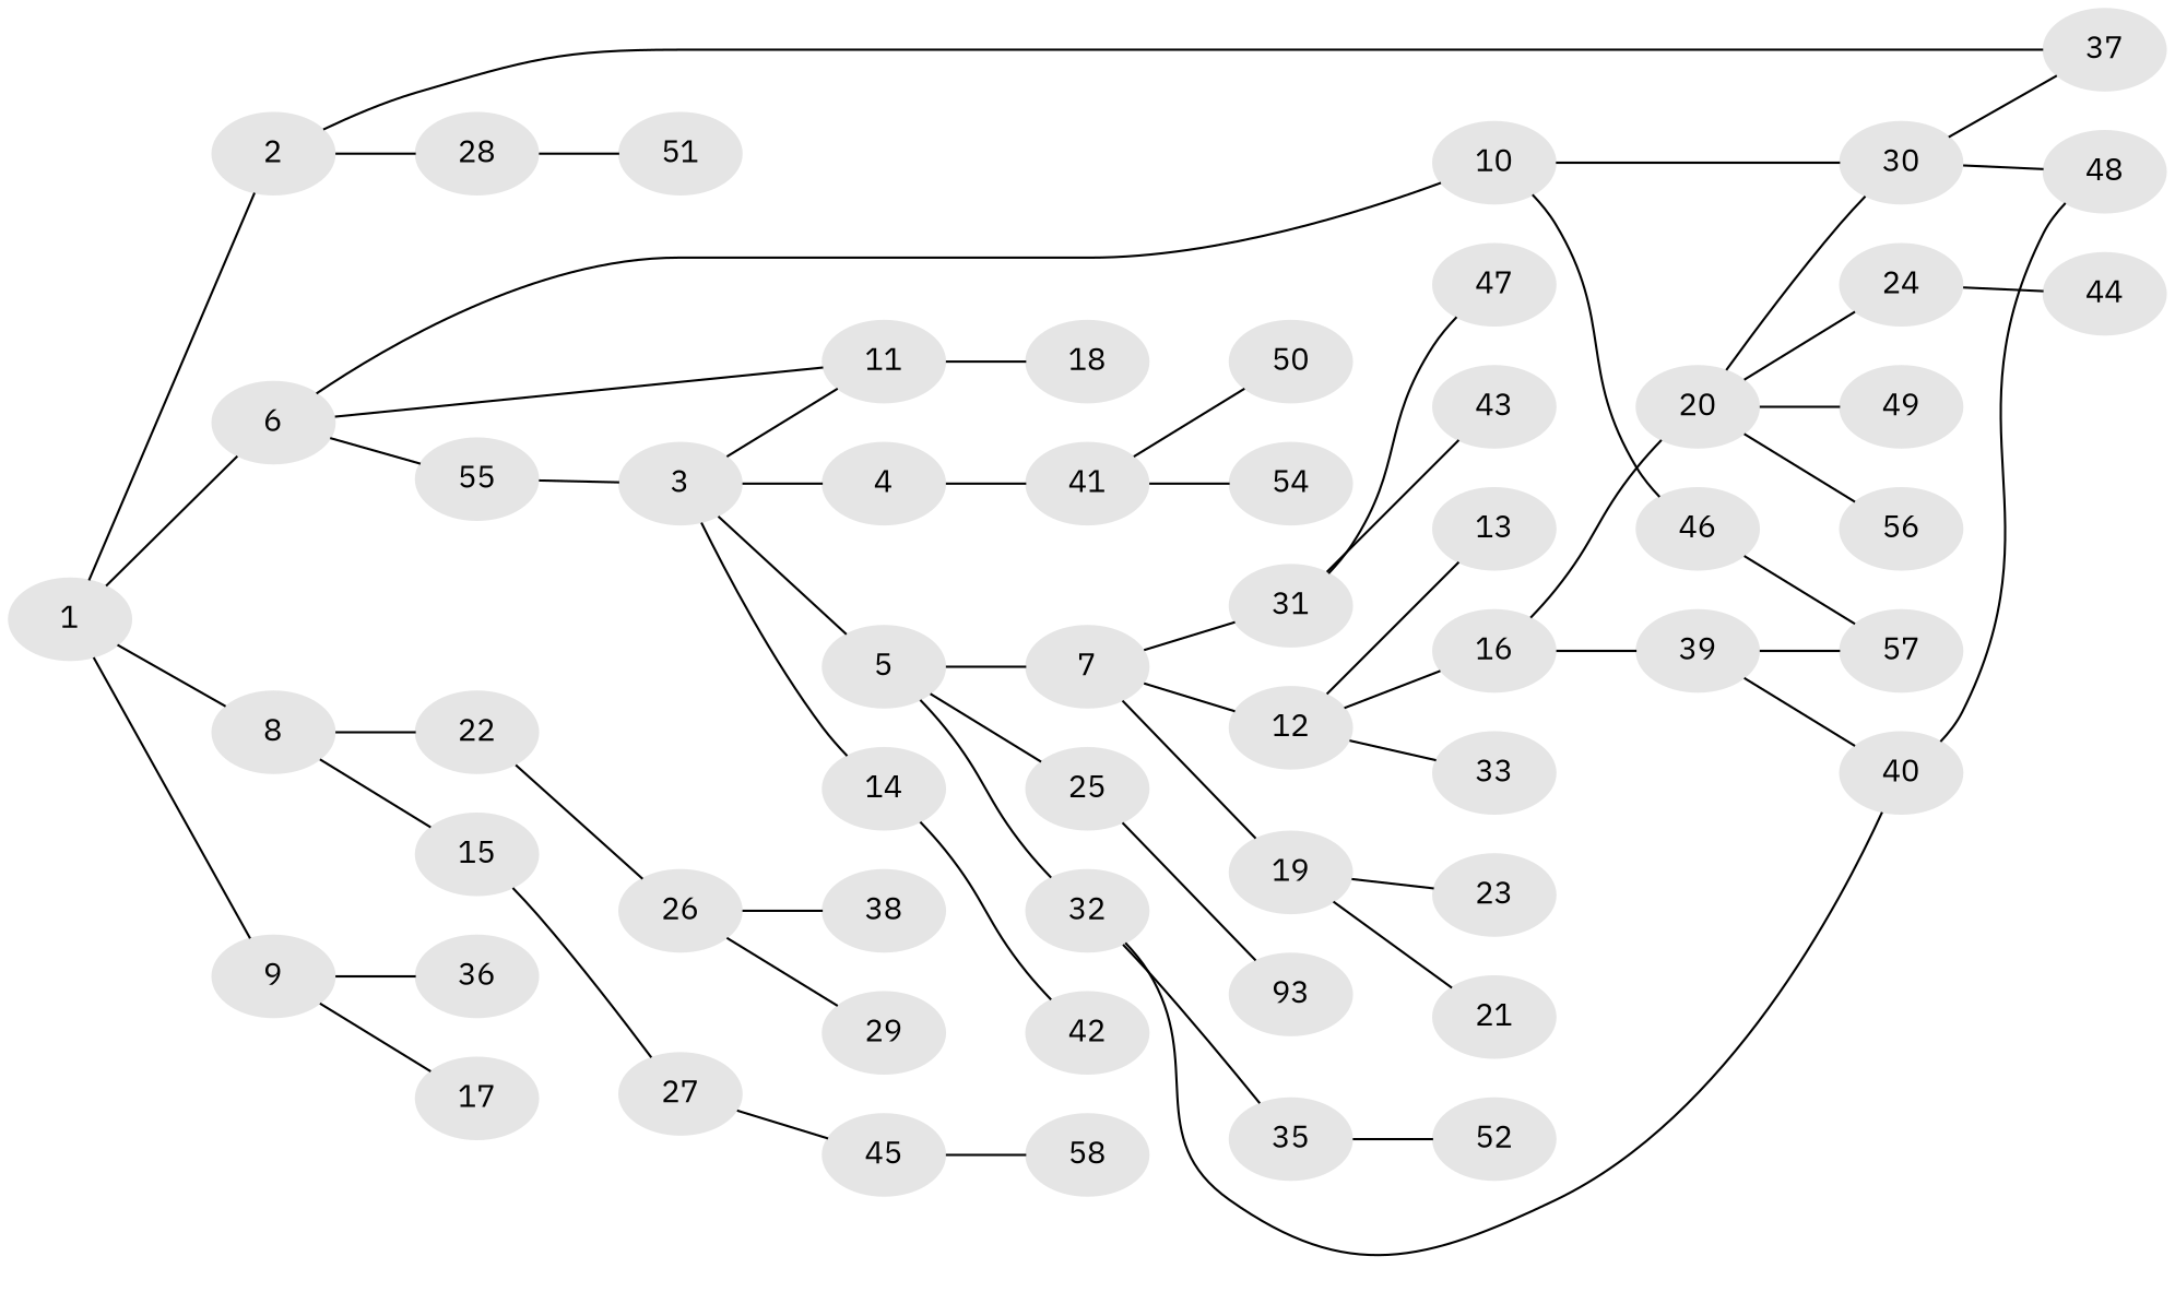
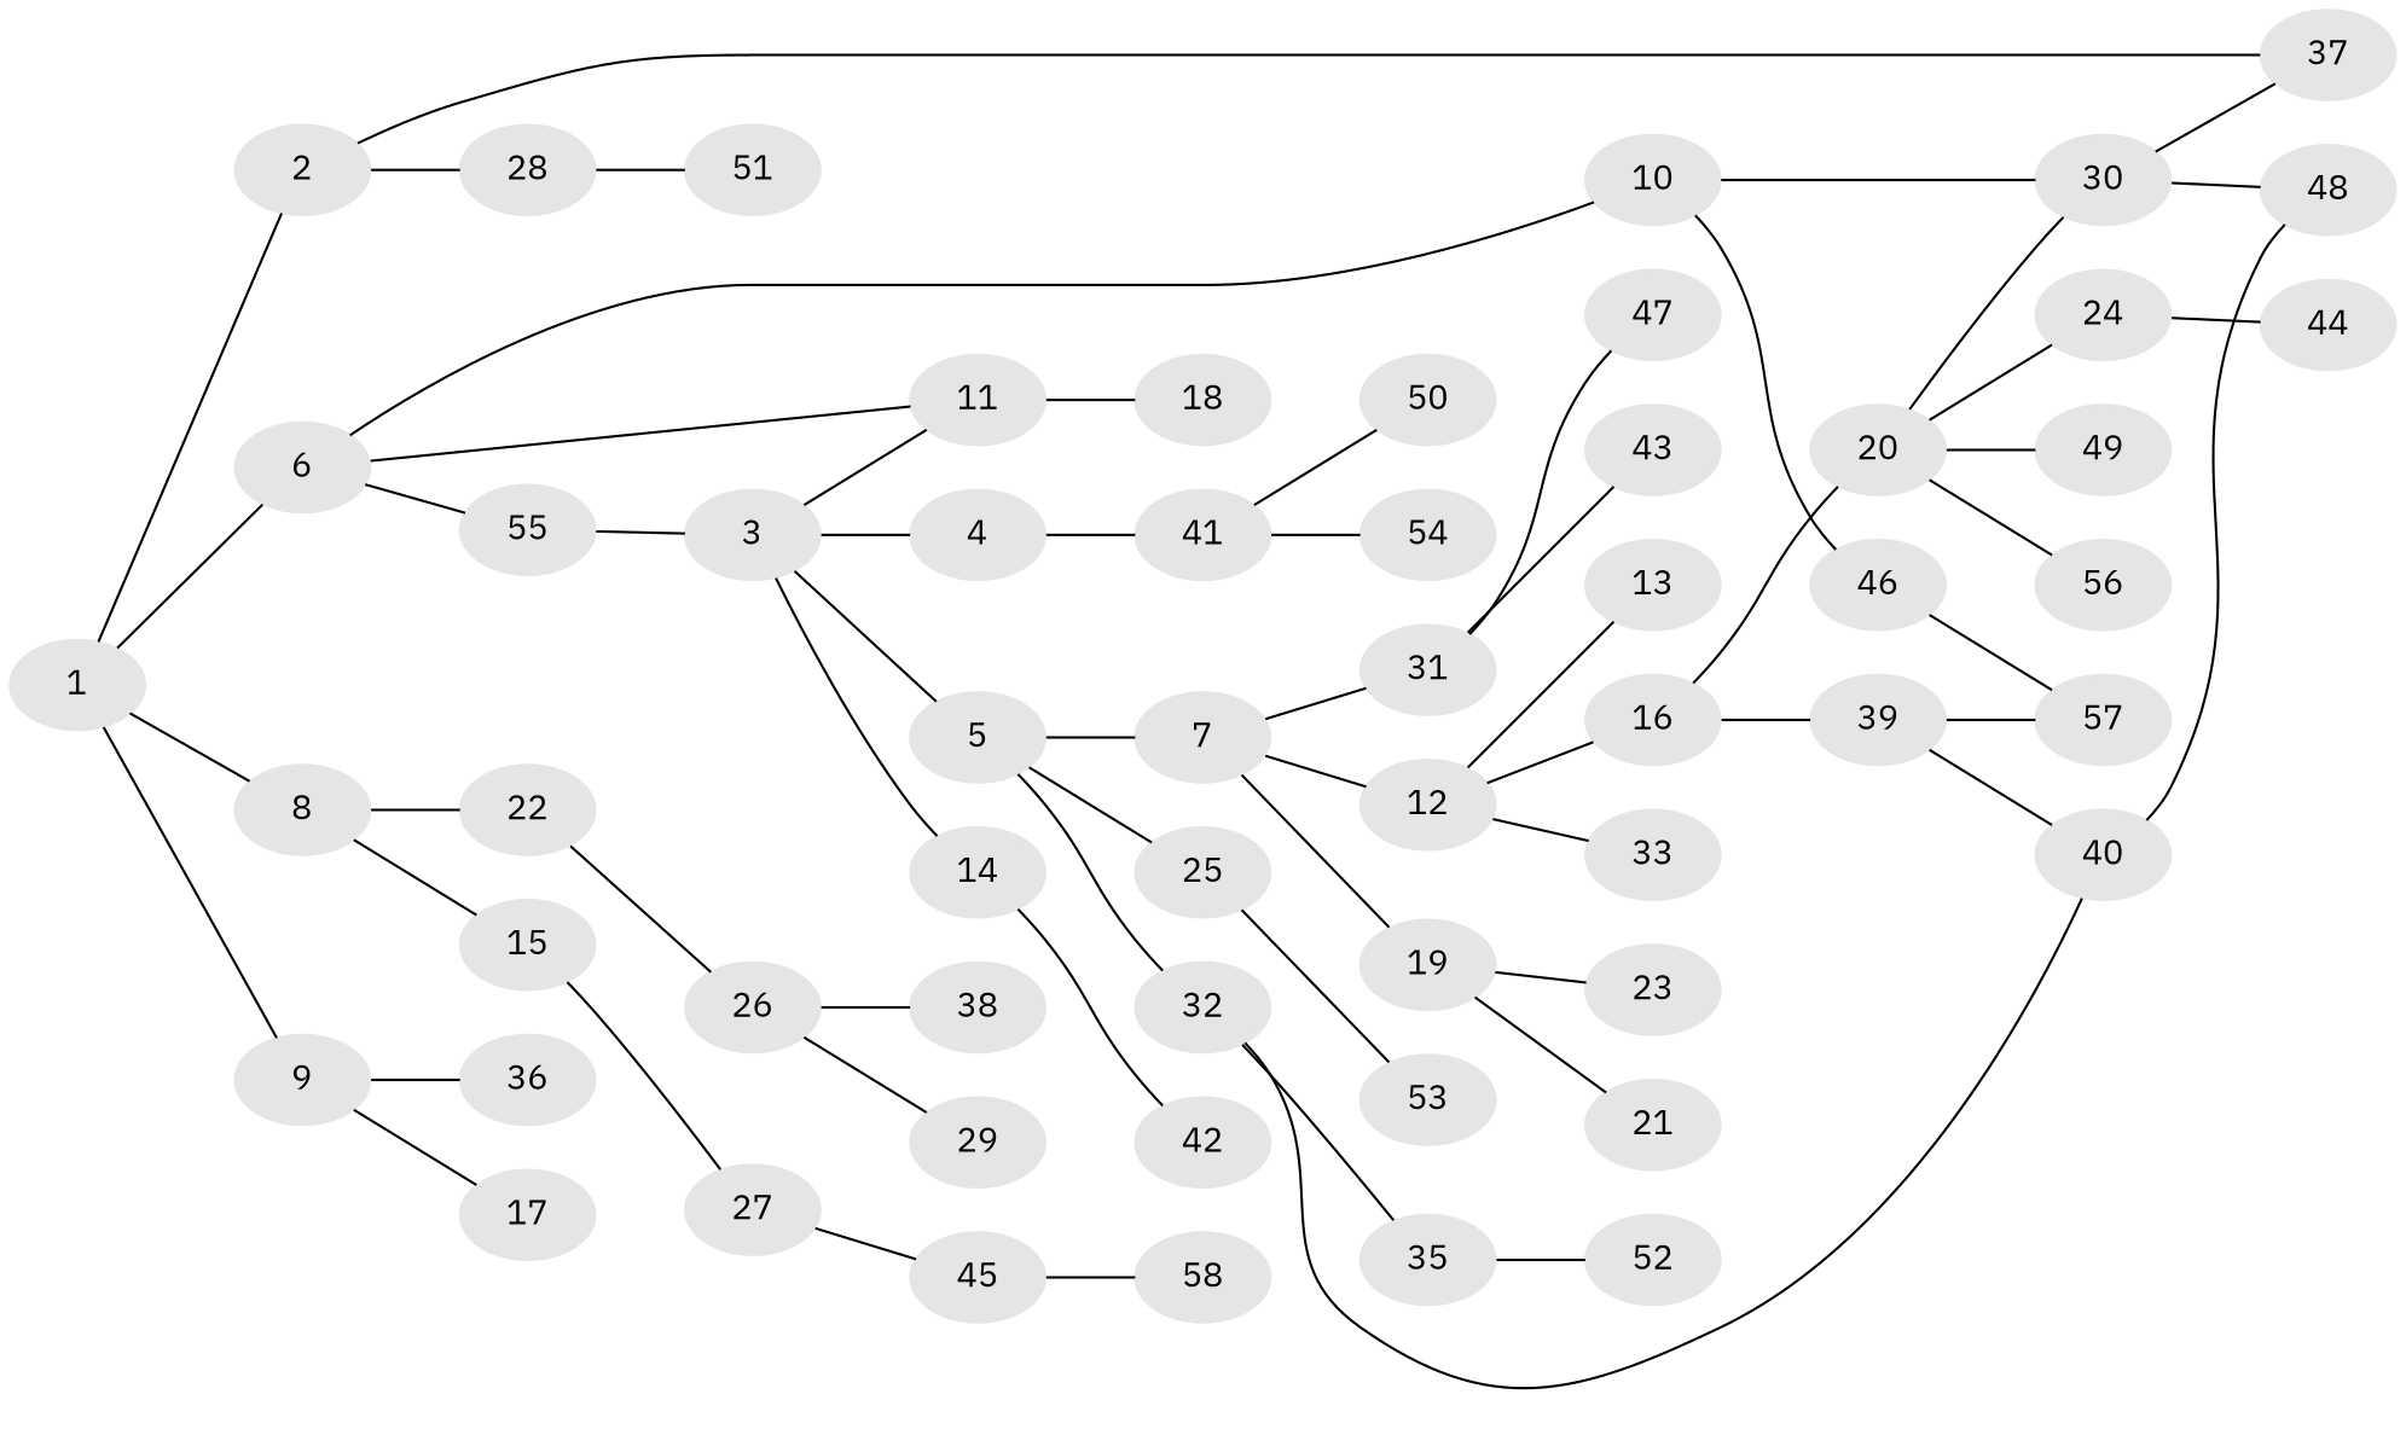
  graph {
    fontname="IBM Plex Sans"
    rankdir=LR
    node [color=gray90 fontname="IBM Plex Sans" style=filled]
    edge [fontname="IBM Plex Sans"]
    1
    2
    6
    8
    9
    28
    37
    3
    4
    5
    11
    14
    10
    55
    15
    22
    17
    36
    51
    41
    7
    25
    32
    18
    42
    50
    54
    12
    19
    31
-   53 [label=93]
+   53
    35
    40
    30
    46
    13
    16
    33
    21
    23
    43
    47
    27
    26
    48
    57
    20
    39
    45
    24
    49
    56
    44
    29
    38
    58
    52
    1 -- 2
    1 -- 6
    1 -- 8
    1 -- 9
    2 -- 28
    2 -- 37
    6 -- 11
    6 -- 10
    6 -- 55
    8 -- 15
    8 -- 22
    9 -- 17
    9 -- 36
    28 -- 51
    3 -- 4
    3 -- 5
    3 -- 11
    3 -- 14
    4 -- 41
    5 -- 7
    5 -- 25
    5 -- 32
    11 -- 18
    14 -- 42
    10 -- 30
    10 -- 46
    55 -- 3
    15 -- 27
    22 -- 26
    41 -- 50
    41 -- 54
    7 -- 12
    7 -- 19
    7 -- 31
    25 -- 53
    32 -- 35
    32 -- 40
    12 -- 13
    12 -- 16
    12 -- 33
    19 -- 21
    19 -- 23
    31 -- 43
    31 -- 47
    35 -- 52
    40 -- 48
    30 -- 37
    30 -- 48
    46 -- 57
    16 -- 20
    16 -- 39
    27 -- 45
    26 -- 29
    26 -- 38
    20 -- 30
    20 -- 24
    20 -- 49
    20 -- 56
    39 -- 40
    39 -- 57
    45 -- 58
    24 -- 44
  }
